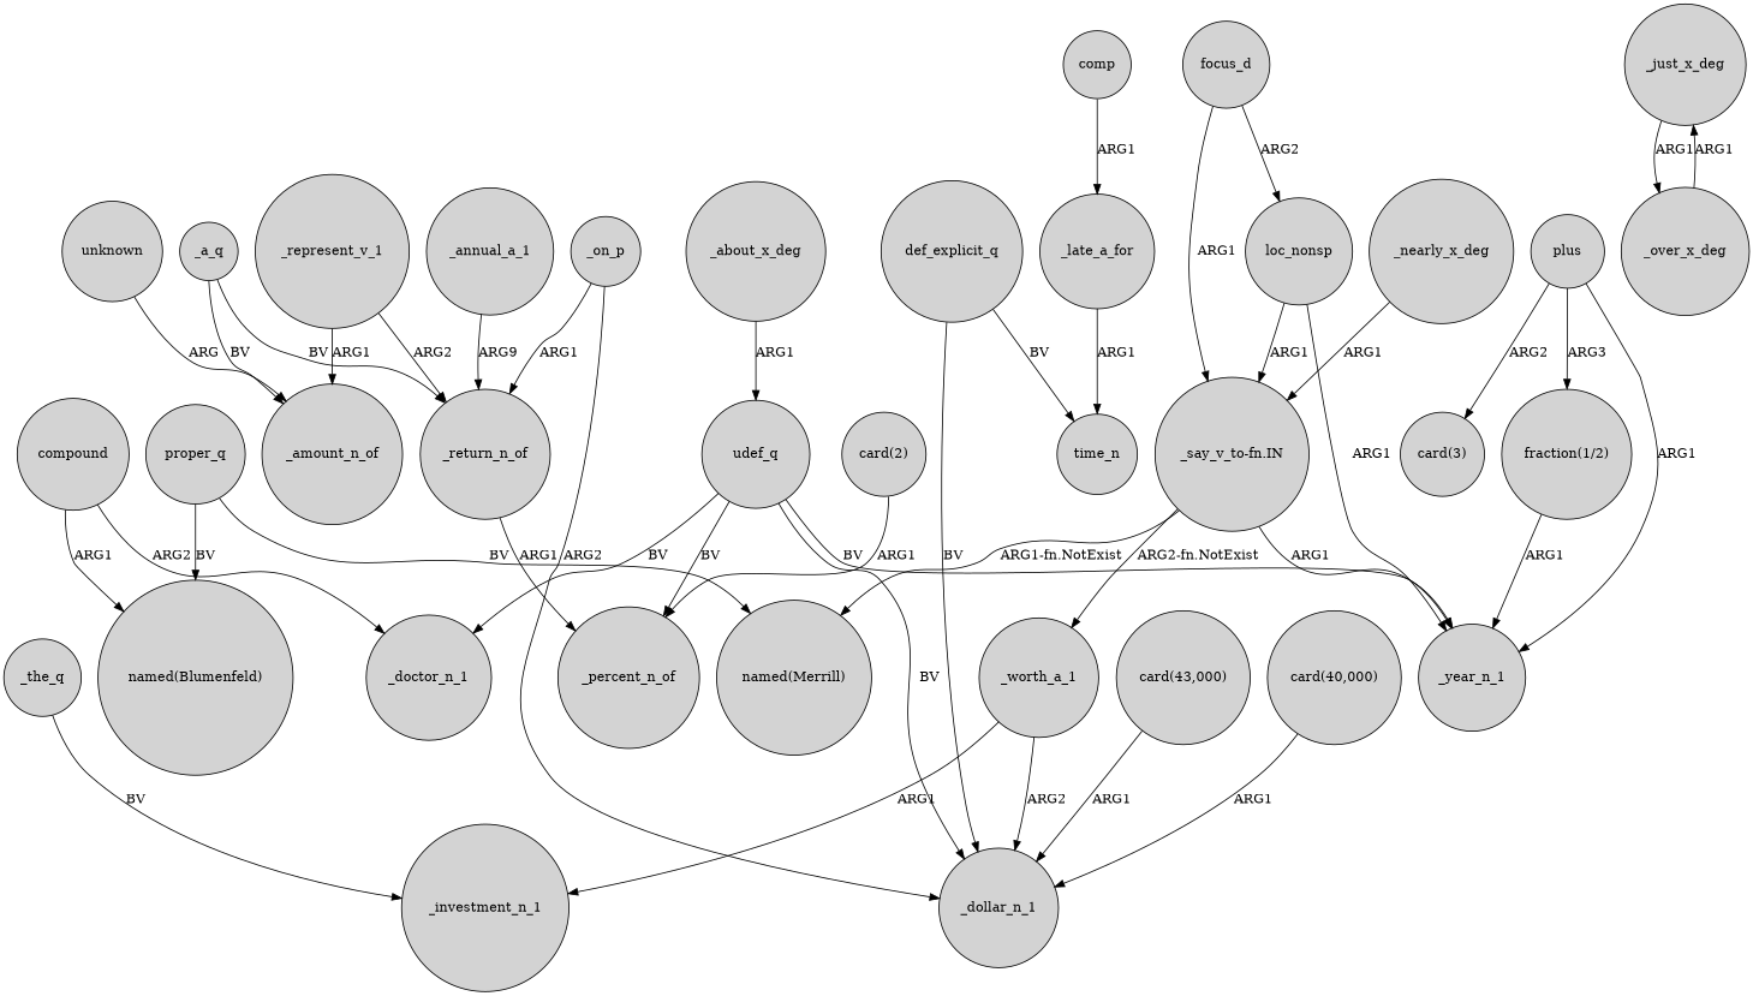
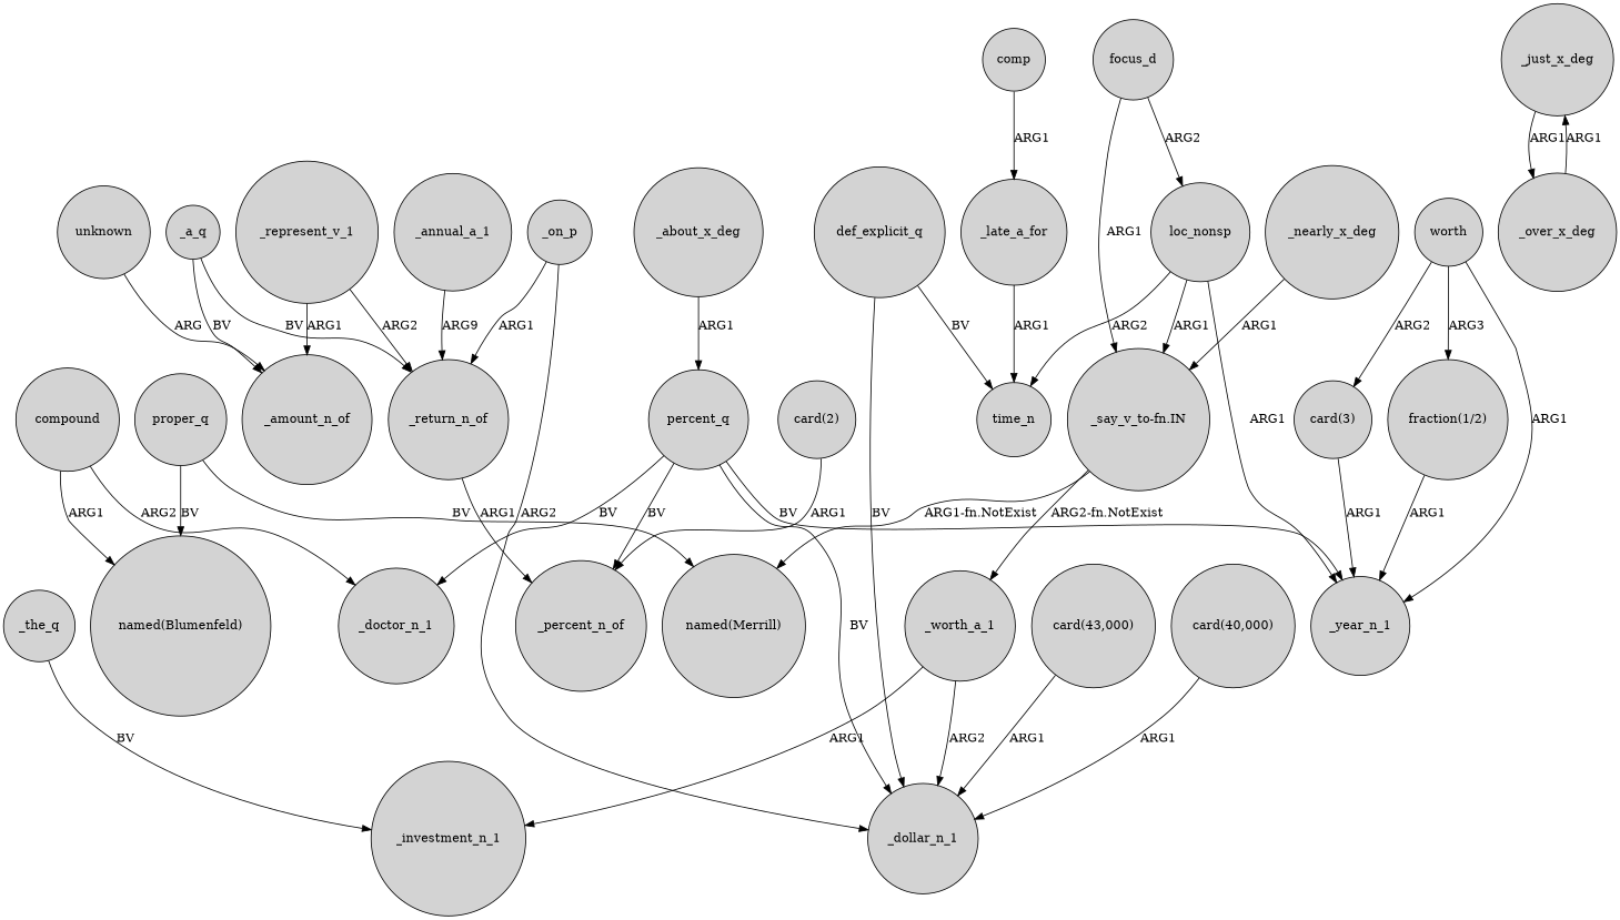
  digraph {
    node [shape=circle style=filled]
    focus_d
    loc_nonsp
    "_say_v_to-fn.IN"
    time_n
    _year_n_1
    _worth_a_1
    "named(Merrill)"
    compound
    _doctor_n_1
    "named(Blumenfeld)"
    _return_n_of
    _percent_n_of
    comp
    _late_a_for
    _represent_v_1
    _amount_n_of
    def_explicit_q
    _dollar_n_1
    _just_x_deg
    _over_x_deg
    _investment_n_1
    "card(43,000)"
    "card(2)"
    _about_x_deg
-   udef_q
+   udef_q [label=percent_q]
    "card(40,000)"
    _a_q
    proper_q
    _nearly_x_deg
    _on_p
    unknown
    "card(3)"
-   plus
+   plus [label=worth]
    "fraction(1/2)"
    _the_q
    _annual_a_1
    focus_d -> loc_nonsp [label=ARG2]
    focus_d -> "_say_v_to-fn.IN" [label=ARG1]
    loc_nonsp -> "_say_v_to-fn.IN" [label=ARG1]
+   loc_nonsp -> time_n [label=ARG2]
    loc_nonsp -> _year_n_1 [label=ARG1]
    "_say_v_to-fn.IN" -> _worth_a_1 [label="ARG2-fn.NotExist"]
    "_say_v_to-fn.IN" -> "named(Merrill)" [label="ARG1-fn.NotExist"]
    _worth_a_1 -> _dollar_n_1 [label=ARG2]
    _worth_a_1 -> _investment_n_1 [label=ARG1]
    compound -> _doctor_n_1 [label=ARG2]
    compound -> "named(Blumenfeld)" [label=ARG1]
    _return_n_of -> _percent_n_of [label=ARG1]
    comp -> _late_a_for [label=ARG1]
    _late_a_for -> time_n [label=ARG1]
    _represent_v_1 -> _return_n_of [label=ARG2]
    _represent_v_1 -> _amount_n_of [label=ARG1]
    def_explicit_q -> time_n [label=BV]
    def_explicit_q -> _dollar_n_1 [label=BV]
    _just_x_deg -> _over_x_deg [label=ARG1]
    _over_x_deg -> _just_x_deg [label=ARG1]
    "card(43,000)" -> _dollar_n_1 [label=ARG1]
    "card(2)" -> _percent_n_of [label=ARG1]
    _about_x_deg -> udef_q [label=ARG1]
    udef_q -> _year_n_1 [label=BV]
    udef_q -> _doctor_n_1 [label=BV]
    udef_q -> _percent_n_of [label=BV]
    udef_q -> _dollar_n_1 [label=BV]
    "card(40,000)" -> _dollar_n_1 [label=ARG1]
    _a_q -> _return_n_of [label=BV]
    _a_q -> _amount_n_of [label=BV]
    proper_q -> "named(Merrill)" [label=BV]
    proper_q -> "named(Blumenfeld)" [label=BV]
    _nearly_x_deg -> "_say_v_to-fn.IN" [label=ARG1]
    _on_p -> _return_n_of [label=ARG1]
    _on_p -> _dollar_n_1 [label=ARG2]
    unknown -> _amount_n_of [label=ARG]
-   "_say_v_to-fn.IN" -> _year_n_1 [label=ARG1]
+   "card(3)" -> _year_n_1 [label=ARG1]
    plus -> _year_n_1 [label=ARG1]
    plus -> "card(3)" [label=ARG2]
    plus -> "fraction(1/2)" [label=ARG3]
    "fraction(1/2)" -> _year_n_1 [label=ARG1]
    _the_q -> _investment_n_1 [label=BV]
    _annual_a_1 -> _return_n_of [label=ARG9]
  }
